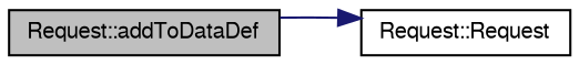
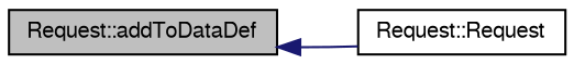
  digraph {
    rankdir=LR
    node [color=black fontname=FreeSans fontsize=10 shape=record]
    n1 [fillcolor=grey75 fontcolor=black height=0.2 label="Request::addToDataDef" style=filled width=0.4]
    n2 [height=0.2 label="Request::Request" width=0.4]
-   n2 -> n1 [color=midnightblue dir=back fontname=FreeSans fontsize=10 labelfontname=FreeSans labelfontsize=10 style=solid]
+   n1 -> n2 [color=midnightblue dir=back fontname=FreeSans fontsize=10 labelfontname=FreeSans labelfontsize=10 style=solid]
  }
